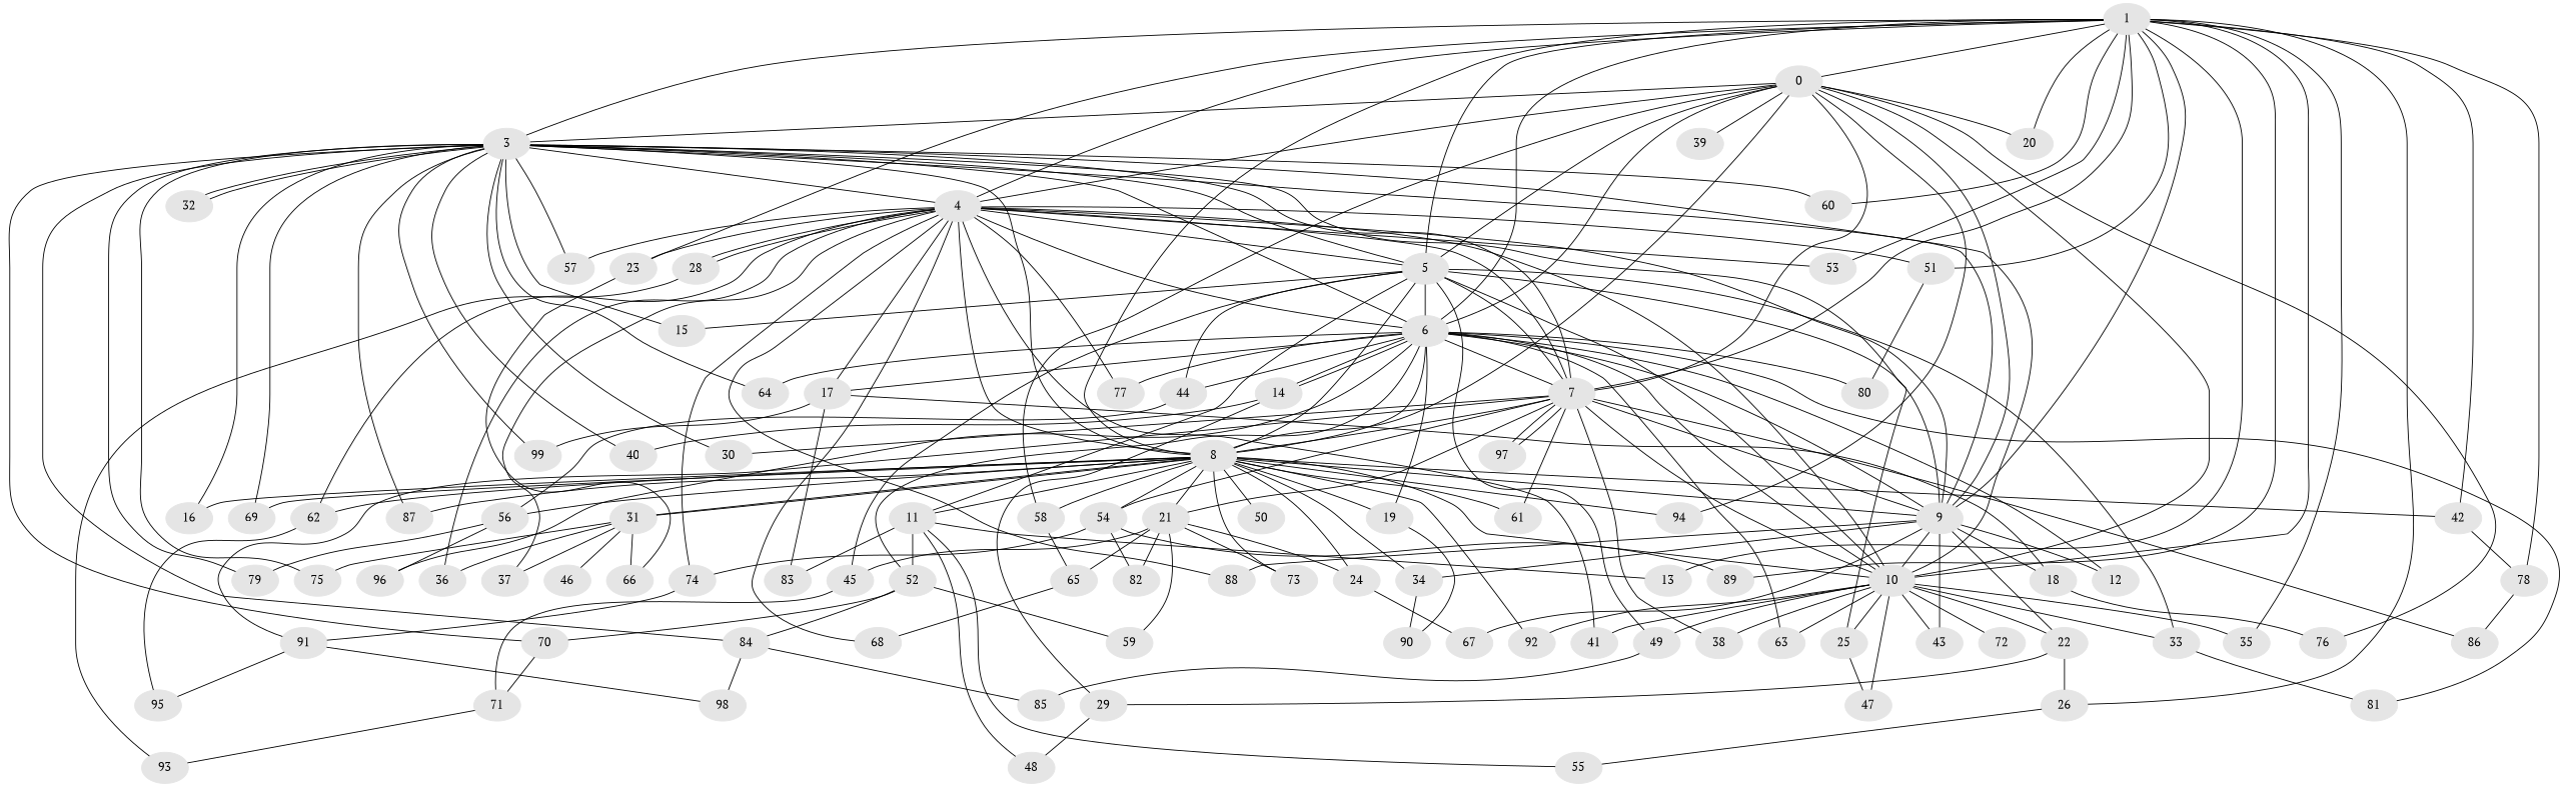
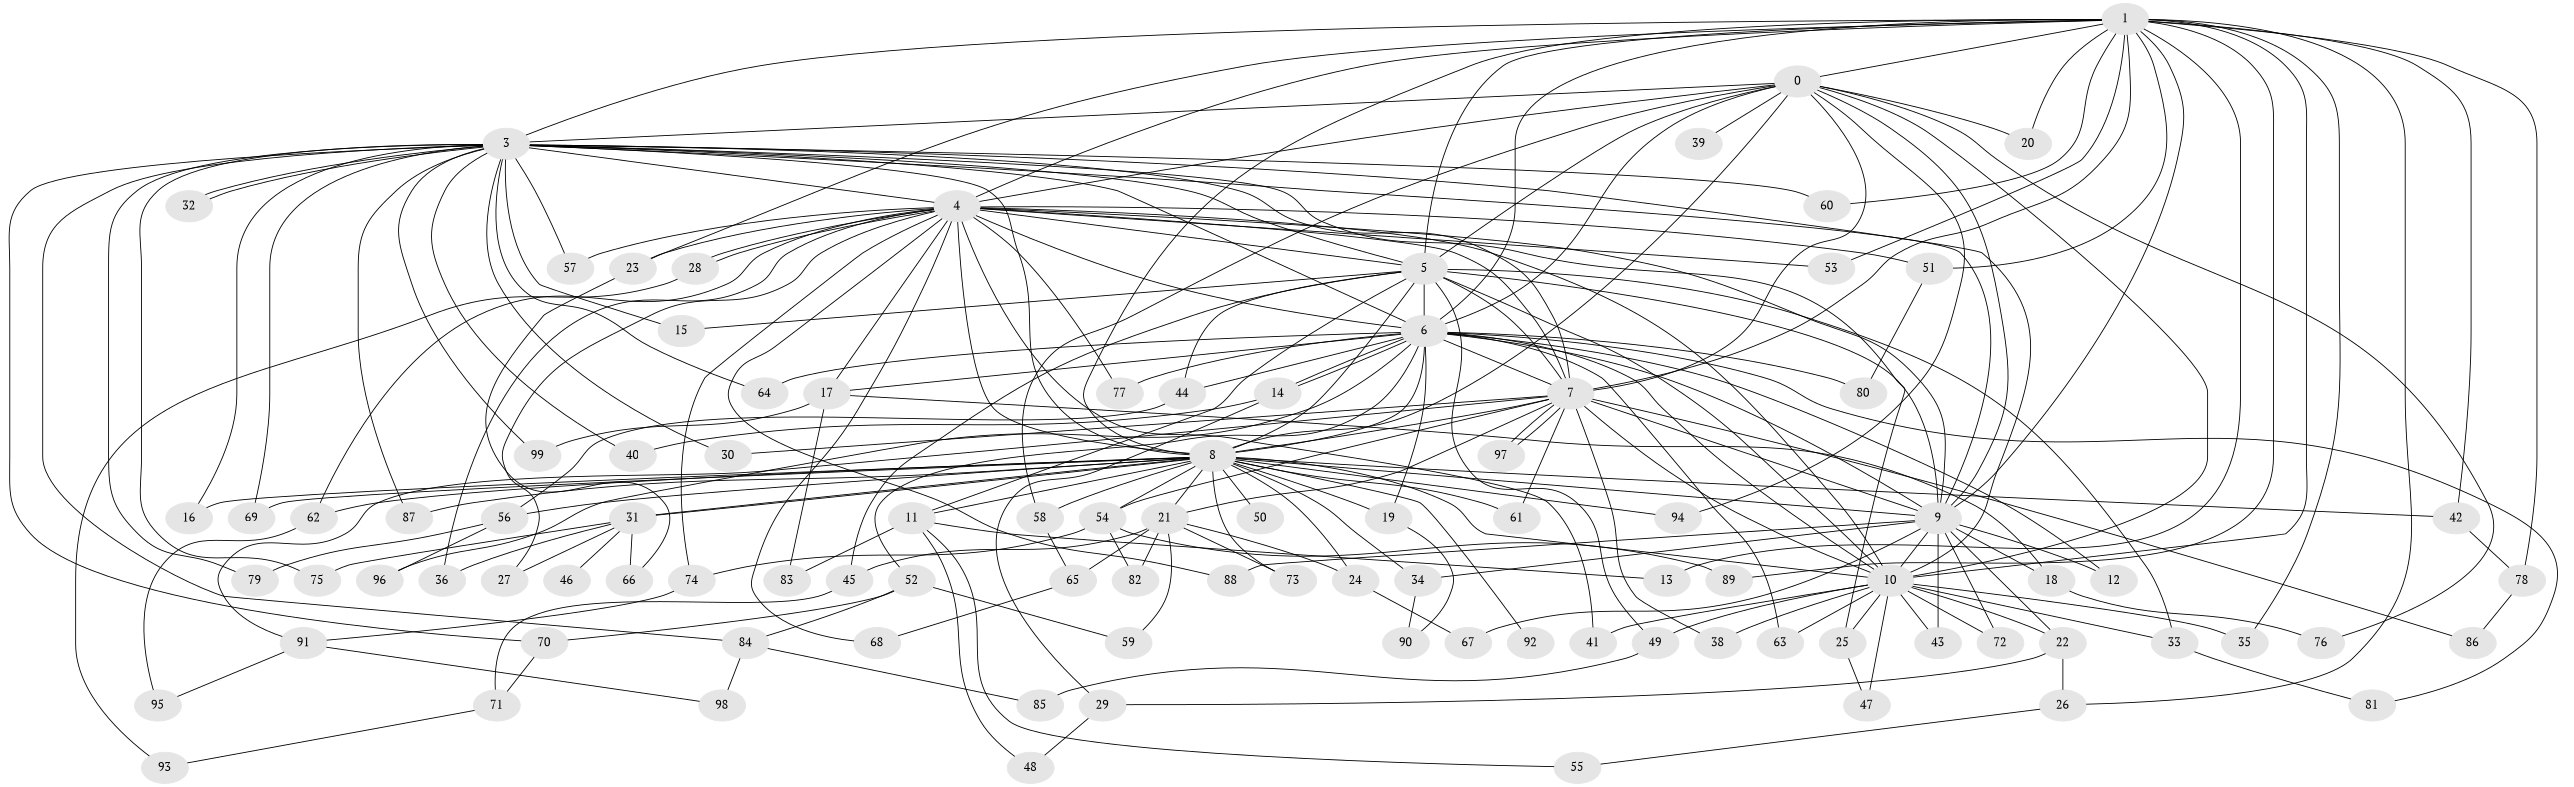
  graph {
    fontname="PT Serif"
    node [color=gray90 fontname="PT Serif" style=filled]
    edge [fontname="PT Serif"]
    n1 [label=0]
    1
    3
    4
    5
    6
    7
    8
    9
    10
    13
    20
    23
    26
    35
    42
    51
    53
    60
    78
    89
    39
    58
    76
    94
    15
    16
    25
    30
    32
    40
    57
    64
    69
    70
    75
    79
    84
    87
    99
    17
    28
    36
-   37
+   37 [label=27]
    41
    62
    68
    74
    77
    88
    11
    33
    44
    45
    49
    12
    14
    19
    52
    63
    80
    81
    96
    21
    38
    54
    61
    86
    91
    97
    24
    31
    34
    50
    56
    73
    92
    18
    22
    43
    67
    72
    47
    66
    55
    65
    71
    85
    98
    83
    93
    95
    48
    29
    90
    59
    82
    46
    n1 -- 3
    n1 -- 4
    n1 -- 5
    n1 -- 6
    n1 -- 7
    n1 -- 8
    n1 -- 9
    n1 -- 10
    n1 -- 20
    n1 -- 39
    n1 -- 58
    n1 -- 76
    n1 -- 94
    1 -- n1
    1 -- 3
    1 -- 4
    1 -- 5
    1 -- 6
    1 -- 7
    1 -- 8
    1 -- 9
    1 -- 10
    1 -- 13
    1 -- 20
    1 -- 23
    1 -- 26
    1 -- 35
    1 -- 42
    1 -- 51
    1 -- 53
    1 -- 60
    1 -- 78
    1 -- 89
    3 -- 4
    3 -- 5
    3 -- 6
    3 -- 7
    3 -- 8
    3 -- 9
    3 -- 10
    3 -- 60
    3 -- 15
    3 -- 16
    3 -- 25
    3 -- 30
    3 -- 32
    3 -- 32
    3 -- 40
    3 -- 57
    3 -- 64
    3 -- 69
    3 -- 70
    3 -- 75
    3 -- 79
    3 -- 84
    3 -- 87
    3 -- 99
    4 -- 5
    4 -- 6
    4 -- 7
    4 -- 8
    4 -- 9
    4 -- 10
    4 -- 23
    4 -- 51
    4 -- 53
    4 -- 57
    4 -- 17
    4 -- 28
    4 -- 28
    4 -- 36
    4 -- 37
    4 -- 41
    4 -- 62
    4 -- 68
    4 -- 74
    4 -- 77
    4 -- 88
    5 -- 6
    5 -- 7
    5 -- 8
    5 -- 9
    5 -- 10
    5 -- 15
    5 -- 11
    5 -- 33
    5 -- 44
    5 -- 45
    5 -- 49
    6 -- 7
    6 -- 8
    6 -- 9
    6 -- 10
    6 -- 64
    6 -- 17
    6 -- 77
    6 -- 44
    6 -- 12
    6 -- 14
    6 -- 14
    6 -- 19
    6 -- 52
    6 -- 63
    6 -- 80
    6 -- 81
    6 -- 96
    7 -- 8
    7 -- 9
    7 -- 10
    7 -- 30
    7 -- 21
    7 -- 38
    7 -- 54
    7 -- 61
    7 -- 86
    7 -- 91
    7 -- 97
    7 -- 97
    8 -- 9
    8 -- 10
    8 -- 42
    8 -- 58
    8 -- 94
    8 -- 16
    8 -- 69
    8 -- 87
    8 -- 62
    8 -- 11
    8 -- 19
    8 -- 21
    8 -- 54
    8 -- 61
    8 -- 24
    8 -- 31
    8 -- 31
    8 -- 34
    8 -- 50
    8 -- 56
    8 -- 73
    8 -- 92
    9 -- 10
    9 -- 88
    9 -- 12
    9 -- 34
    9 -- 18
    9 -- 22
    9 -- 43
    9 -- 67
+   9 -- 72
    10 -- 35
    10 -- 25
    10 -- 41
    10 -- 33
    10 -- 49
    10 -- 63
    10 -- 38
-   10 -- 92
    10 -- 22
    10 -- 43
    10 -- 72
    10 -- 47
    23 -- 66
    26 -- 55
    42 -- 78
    51 -- 80
    78 -- 86
    58 -- 65
    25 -- 47
    70 -- 71
    84 -- 85
    84 -- 98
    17 -- 99
    17 -- 18
    17 -- 83
    28 -- 93
    62 -- 95
    74 -- 91
    11 -- 13
-   11 -- 52
    11 -- 55
    11 -- 83
    11 -- 48
    33 -- 81
    44 -- 56
    45 -- 71
    49 -- 85
    14 -- 40
    14 -- 29
    19 -- 90
    52 -- 70
    52 -- 84
    52 -- 59
    21 -- 45
    21 -- 24
    21 -- 73
    21 -- 65
    21 -- 59
    21 -- 82
    54 -- 89
    54 -- 74
    54 -- 82
    91 -- 98
    91 -- 95
    24 -- 67
    31 -- 75
    31 -- 36
    31 -- 37
    31 -- 66
    31 -- 46
    34 -- 90
    56 -- 79
    56 -- 96
    18 -- 76
    22 -- 26
    22 -- 29
    65 -- 68
    71 -- 93
    29 -- 48
  }
